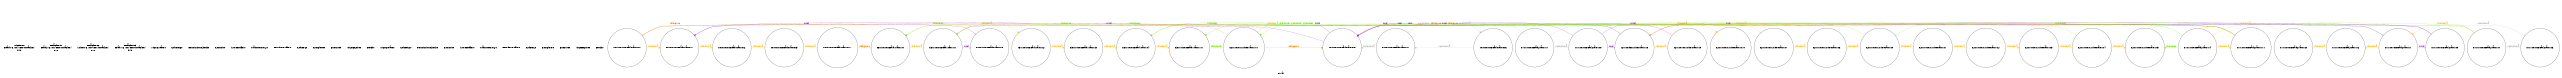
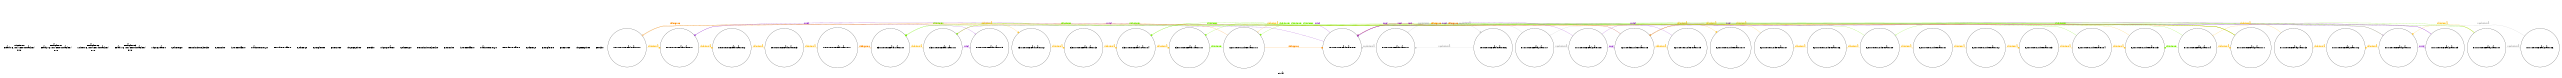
  digraph {
    label=Final
    splines=true
    node [shape=circle]
    edge [arrowhead=odot color=goldenrod1 constraint=false fontcolor=goldenrod1]
    n1 [label="Victim.I0\nRead0.C VA1(PA0:Attacker)\nL10\n" shape=none]
    n2 [label="Attacker.I1\nRead2.C VA1(PA0:Attacker)\nL10\n" shape=none]
    n3 [label="Attacker.I2\nWrite0.C VA0(PA1:Attacker)\nL10\n" shape=none]
    n4 [label="Attacker.I3\nRead1.C VA1(PA0:Attacker)\nL10\n" shape=none]
    n5 [label=ViCLCreate0 shape=none]
    n6 [label=CohResp0 shape=none]
    n7 [label=PermissionCheck0 shape=none]
    n8 [label=Commit0 shape=none]
    n9 [label=StoreBuffer0 shape=none]
    n10 [label=MainMemory0 shape=none]
    n11 [label=ReorderBuffer0 shape=none]
    n12 [label=CohReq0 shape=none]
    n13 [label=Complete0 shape=none]
    n14 [label=Execute0 shape=none]
    n15 [label=ViCLExpire0 shape=none]
    n16 [label=Fetch0 shape=none]
    n17 [label=ViCLCreate0 shape=none]
    n18 [label=CohResp0 shape=none]
    n19 [label=PermissionCheck0 shape=none]
    n20 [label=Commit0 shape=none]
    n21 [label=StoreBuffer0 shape=none]
    n22 [label=MainMemory0 shape=none]
    n23 [label=ReorderBuffer0 shape=none]
    n24 [label=CohReq0 shape=none]
    n25 [label=Complete0 shape=none]
    n26 [label=Execute0 shape=none]
    n27 [label=ViCLExpire0 shape=none]
    n28 [label=Fetch0 shape=none]
    n0_0_0_0_Read0_at_0_0
    n0_0_0_0_Read0_at_0_1
    n0_0_0_0_Read0_at_0_6
    n0_0_0_0_Read0_at_0_2
    n0_0_0_0_Read0_at_0_9
    n0_0_0_0_Read0_at_0_7
    n0_0_0_0_Read0_at_0_3
    n0_0_0_0_Read0_at_0_11
    n3_1_0_0_Read1_at_1_0
    n0_0_0_0_Read0_at_0_8
    n3_1_0_0_Read1_at_1_1
    n3_1_0_0_Read1_at_1_2
    n2_1_0_0_Write0_at_1_0
    n2_1_0_0_Write0_at_1_1
    n2_1_0_0_Write0_at_1_6
    n2_1_0_0_Write0_at_1_2
    n2_1_0_0_Write0_at_1_7
    n2_1_0_0_Write0_at_1_3
    n2_1_0_0_Write0_at_1_4
    n2_1_0_0_Write0_at_1_5
    n3_1_0_0_Read1_at_1_4
    n50 [label=n2_1_0_5_Write0_at_1_8]
    n3_1_0_0_Read1_at_1_11
    n2_1_0_0_Write0_at_1_9
    n2_1_0_0_Write0_at_1_10
    n2_1_0_0_Write0_at_1_11
    n3_1_0_0_Read1_at_1_3
    n1_1_0_0_Read2_at_1_0
    n1_1_0_0_Read2_at_1_1
    n1_1_0_0_Read2_at_1_6
    n1_1_0_0_Read2_at_1_2
    n1_1_0_0_Read2_at_1_9
    n1_1_0_0_Read2_at_1_7
    n1_1_0_0_Read2_at_1_3
    n1_1_0_0_Read2_at_1_4
    n1_1_0_0_Read2_at_1_11
    n1_1_0_0_Read2_at_1_8
    n0_0_0_0_Read0_at_0_0 -> n0_0_0_0_Read0_at_0_1 [arrowhead=box label=uhb_intra]
    n0_0_0_0_Read0_at_0_0 -> n0_0_0_0_Read0_at_0_6 [arrowhead=box color=gray fontcolor=gray label=ucoh_intra]
    n0_0_0_0_Read0_at_0_1 -> n0_0_0_0_Read0_at_0_2 [arrowhead=box label=uhb_intra]
    n0_0_0_0_Read0_at_0_1 -> n0_0_0_0_Read0_at_0_9 [color=darkorchid fontcolor=darkorchid label=uvicl]
    n0_0_0_0_Read0_at_0_6 -> n0_0_0_0_Read0_at_0_7 [arrowhead=box color=gray fontcolor=gray label=ucoh_intra]
    n0_0_0_0_Read0_at_0_2 -> n0_0_0_0_Read0_at_0_3 [label=uhb_intra]
    n0_0_0_0_Read0_at_0_7 -> n0_0_0_0_Read0_at_0_8 [arrowhead=box color=gray fontcolor=gray label=ucoh_intra]
    n0_0_0_0_Read0_at_0_3 -> n0_0_0_0_Read0_at_0_11 [label=uhb_intra]
    n0_0_0_0_Read0_at_0_11 -> n3_1_0_0_Read1_at_1_0 [color=darkorange fontcolor=darkorange label=uhb_proc]
    n3_1_0_0_Read1_at_1_0 -> n3_1_0_0_Read1_at_1_1 [label=uhb_intra]
    n0_0_0_0_Read0_at_0_8 -> n0_0_0_0_Read0_at_0_1 [arrowhead=box color=darkorchid fontcolor=darkorchid label=uvicl]
    n0_0_0_0_Read0_at_0_8 -> n3_1_0_0_Read1_at_1_1 [color=darkorchid fontcolor=darkorchid label=uvicl]
    n3_1_0_0_Read1_at_1_1 -> n0_0_0_0_Read0_at_0_9 [color=darkorchid fontcolor=darkorchid label=uvicl]
    n3_1_0_0_Read1_at_1_1 -> n3_1_0_0_Read1_at_1_2 [arrowhead=box label=uhb_intra]
    n3_1_0_0_Read1_at_1_2 -> n3_1_0_0_Read1_at_1_3 [arrowhead=box label=uhb_intra]
    n2_1_0_0_Write0_at_1_0 -> n3_1_0_0_Read1_at_1_0 [arrowhead=box color=chartreuse2 fontcolor=chartreuse2 label=uhb_inter]
    n2_1_0_0_Write0_at_1_0 -> n2_1_0_0_Write0_at_1_1 [label=uhb_intra]
    n2_1_0_0_Write0_at_1_0 -> n2_1_0_0_Write0_at_1_6 [label=uhb_intra]
    n2_1_0_0_Write0_at_1_1 -> n2_1_0_0_Write0_at_1_2 [label=uhb_intra]
    n2_1_0_0_Write0_at_1_6 -> n2_1_0_0_Write0_at_1_7 [label=uhb_intra]
    n2_1_0_0_Write0_at_1_2 -> n2_1_0_0_Write0_at_1_3 [arrowhead=box label=uhb_intra]
    n2_1_0_0_Write0_at_1_7 -> n50 [arrowhead=box label=uhb_intra]
    n2_1_0_0_Write0_at_1_3 -> n2_1_0_0_Write0_at_1_4 [label=uhb_intra]
    n2_1_0_0_Write0_at_1_4 -> n2_1_0_0_Write0_at_1_5 [arrowhead=box label=uhb_intra]
    n2_1_0_0_Write0_at_1_4 -> n3_1_0_0_Read1_at_1_4 [arrowhead=box color=chartreuse2 fontcolor=chartreuse2 label=uhb_inter]
+   n2_1_0_0_Write0_at_1_5 -> n50 [label=uhb_intra]
    n3_1_0_0_Read1_at_1_4 -> n3_1_0_0_Read1_at_1_11 [arrowhead=box label=uhb_intra]
    n50 -> n0_0_0_0_Read0_at_0_8 [color=darkorchid fontcolor=darkorchid label=ucci]
    n50 -> n2_1_0_0_Write0_at_1_9 [label=uhb_intra]
    n50 -> n2_1_0_0_Write0_at_1_10 [arrowhead=box label=uhb_intra]
    n50 -> n2_1_0_0_Write0_at_1_11 [label=uhb_intra]
    n2_1_0_0_Write0_at_1_9 -> n0_0_0_0_Read0_at_0_8 [arrowhead=box color=darkorchid fontcolor=darkorchid label=ucci]
    n2_1_0_0_Write0_at_1_11 -> n0_0_0_0_Read0_at_0_0 [color=darkorange fontcolor=darkorange label=uhb_proc]
    n2_1_0_0_Write0_at_1_11 -> n0_0_0_0_Read0_at_0_8 [arrowhead=box color=darkorange fontcolor=darkorange label=uhb_proc]
    n2_1_0_0_Write0_at_1_11 -> n3_1_0_0_Read1_at_1_11 [color=chartreuse2 fontcolor=chartreuse2 label=uhb_inter]
    n3_1_0_0_Read1_at_1_3 -> n3_1_0_0_Read1_at_1_4 [arrowhead=box label=uhb_intra]
    n1_1_0_0_Read2_at_1_0 -> n3_1_0_0_Read1_at_1_0 [arrowhead=box color=chartreuse2 fontcolor=chartreuse2 label=uhb_inter]
    n1_1_0_0_Read2_at_1_0 -> n2_1_0_0_Write0_at_1_0 [color=chartreuse2 fontcolor=chartreuse2 label=uhb_inter]
    n1_1_0_0_Read2_at_1_0 -> n1_1_0_0_Read2_at_1_1 [arrowhead=box label=uhb_intra]
    n1_1_0_0_Read2_at_1_0 -> n1_1_0_0_Read2_at_1_6 [color=gray fontcolor=gray label=ucoh_intra]
-   n1_1_0_0_Read2_at_1_1 -> n3_1_0_0_Read1_at_1_1 [arrowhead=box color=chartreuse2 fontcolor=chartreuse2 label=uhb_proc]
+   n1_1_0_0_Read2_at_1_1 -> n3_1_0_0_Read1_at_1_1 [arrowhead=box color=chartreuse2 fontcolor=chartreuse2 label=uhb_inter]
    n1_1_0_0_Read2_at_1_1 -> n1_1_0_0_Read2_at_1_2 [arrowhead=box label=uhb_intra]
    n1_1_0_0_Read2_at_1_1 -> n1_1_0_0_Read2_at_1_9 [color=darkorchid fontcolor=darkorchid label=uvicl]
    n1_1_0_0_Read2_at_1_6 -> n1_1_0_0_Read2_at_1_7 [color=gray fontcolor=gray label=ucoh_intra]
    n1_1_0_0_Read2_at_1_2 -> n1_1_0_0_Read2_at_1_3 [label=uhb_intra]
    n1_1_0_0_Read2_at_1_9 -> n0_0_0_0_Read0_at_0_8 [arrowhead=box color=darkorchid fontcolor=darkorchid label=ucci]
    n1_1_0_0_Read2_at_1_9 -> n50 [color=darkorchid fontcolor=darkorchid label=ucci]
    n1_1_0_0_Read2_at_1_7 -> n0_0_0_0_Read0_at_0_7 [color=gray fontcolor=gray label=ucoh_inter]
    n1_1_0_0_Read2_at_1_7 -> n1_1_0_0_Read2_at_1_8 [color=gray fontcolor=gray label=ucoh_intra]
    n1_1_0_0_Read2_at_1_3 -> n1_1_0_0_Read2_at_1_4 [label=uhb_intra]
    n1_1_0_0_Read2_at_1_4 -> n2_1_0_0_Write0_at_1_5 [arrowhead=box color=chartreuse2 fontcolor=chartreuse2 label=uhb_inter]
    n1_1_0_0_Read2_at_1_4 -> n3_1_0_0_Read1_at_1_4 [color=chartreuse2 fontcolor=chartreuse2 label=uhb_inter]
    n1_1_0_0_Read2_at_1_4 -> n1_1_0_0_Read2_at_1_11 [arrowhead=box label=uhb_intra]
    n1_1_0_0_Read2_at_1_11 -> n0_0_0_0_Read0_at_0_0 [color=darkorange fontcolor=darkorange label=uhb_proc]
    n1_1_0_0_Read2_at_1_11 -> n0_0_0_0_Read0_at_0_8 [color=darkorange fontcolor=darkorange label=uhb_proc]
    n1_1_0_0_Read2_at_1_11 -> n3_1_0_0_Read1_at_1_11 [arrowhead=box color=chartreuse2 fontcolor=chartreuse2 label=uhb_inter]
    n1_1_0_0_Read2_at_1_11 -> n2_1_0_0_Write0_at_1_11 [arrowhead=box color=chartreuse2 fontcolor=chartreuse2 label=uhb_inter]
    n1_1_0_0_Read2_at_1_8 -> n0_0_0_0_Read0_at_0_8 [color=darkorchid fontcolor=darkorchid label=ucci]
    n1_1_0_0_Read2_at_1_8 -> n50 [color=darkorchid fontcolor=darkorchid label=ucci]
    n1_1_0_0_Read2_at_1_8 -> n1_1_0_0_Read2_at_1_1 [color=darkorchid fontcolor=darkorchid label=uvicl]
  }
